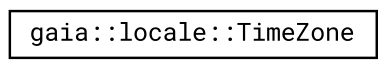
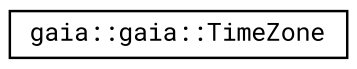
  digraph {
    rankdir=LR
    fontname="Roboto Mono"
-   n1 [color=black fillcolor=white fontname="Roboto Mono" fontsize=10 height=0.2 label="gaia::locale::TimeZone" shape=record style=filled width=0.4]
+   n1 [color=black fillcolor=white fontname="Roboto Mono" fontsize=10 height=0.2 label="gaia::gaia::TimeZone" shape=record style=filled width=0.4]
  }
